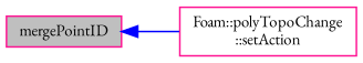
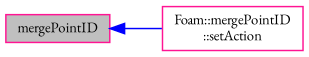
  digraph {
    rankdir=LR
    fontname="EB Garamond"
    node [color=deeppink fontname="EB Garamond" fontsize=10 shape=record]
    n1 [fillcolor=grey75 fontcolor=black height=0.2 label=mergePointID style=filled width=0.4]
-   n2 [height=0.2 label="Foam::polyTopoChange\l::setAction" width=0.4]
+   n2 [height=0.2 label="Foam::mergePointID\l::setAction" width=0.4]
    n1 -> n2 [color=blue dir=back fontname="EB Garamond" fontsize=10 labelfontname=Helvetica labelfontsize=10 style=solid]
  }
